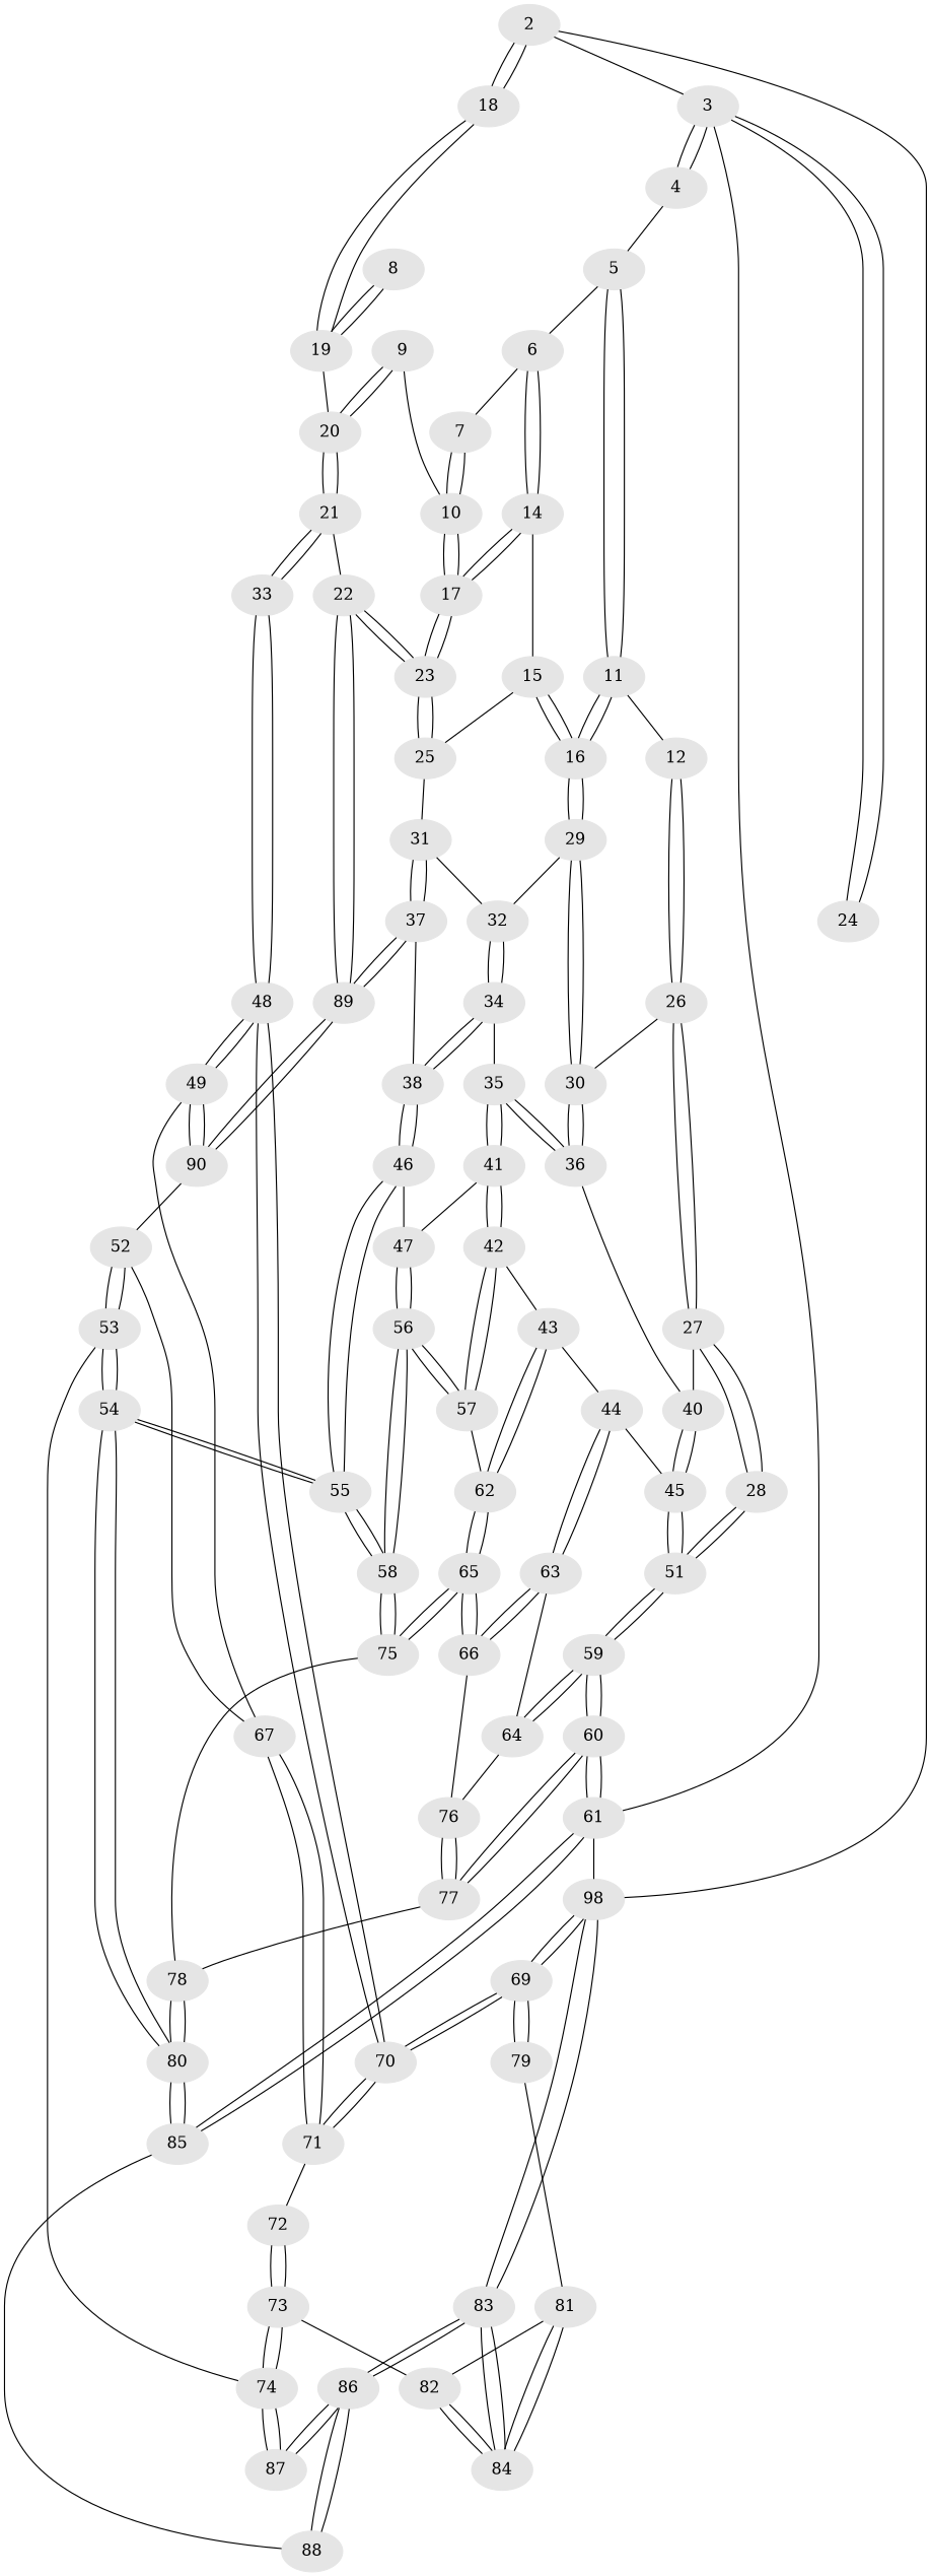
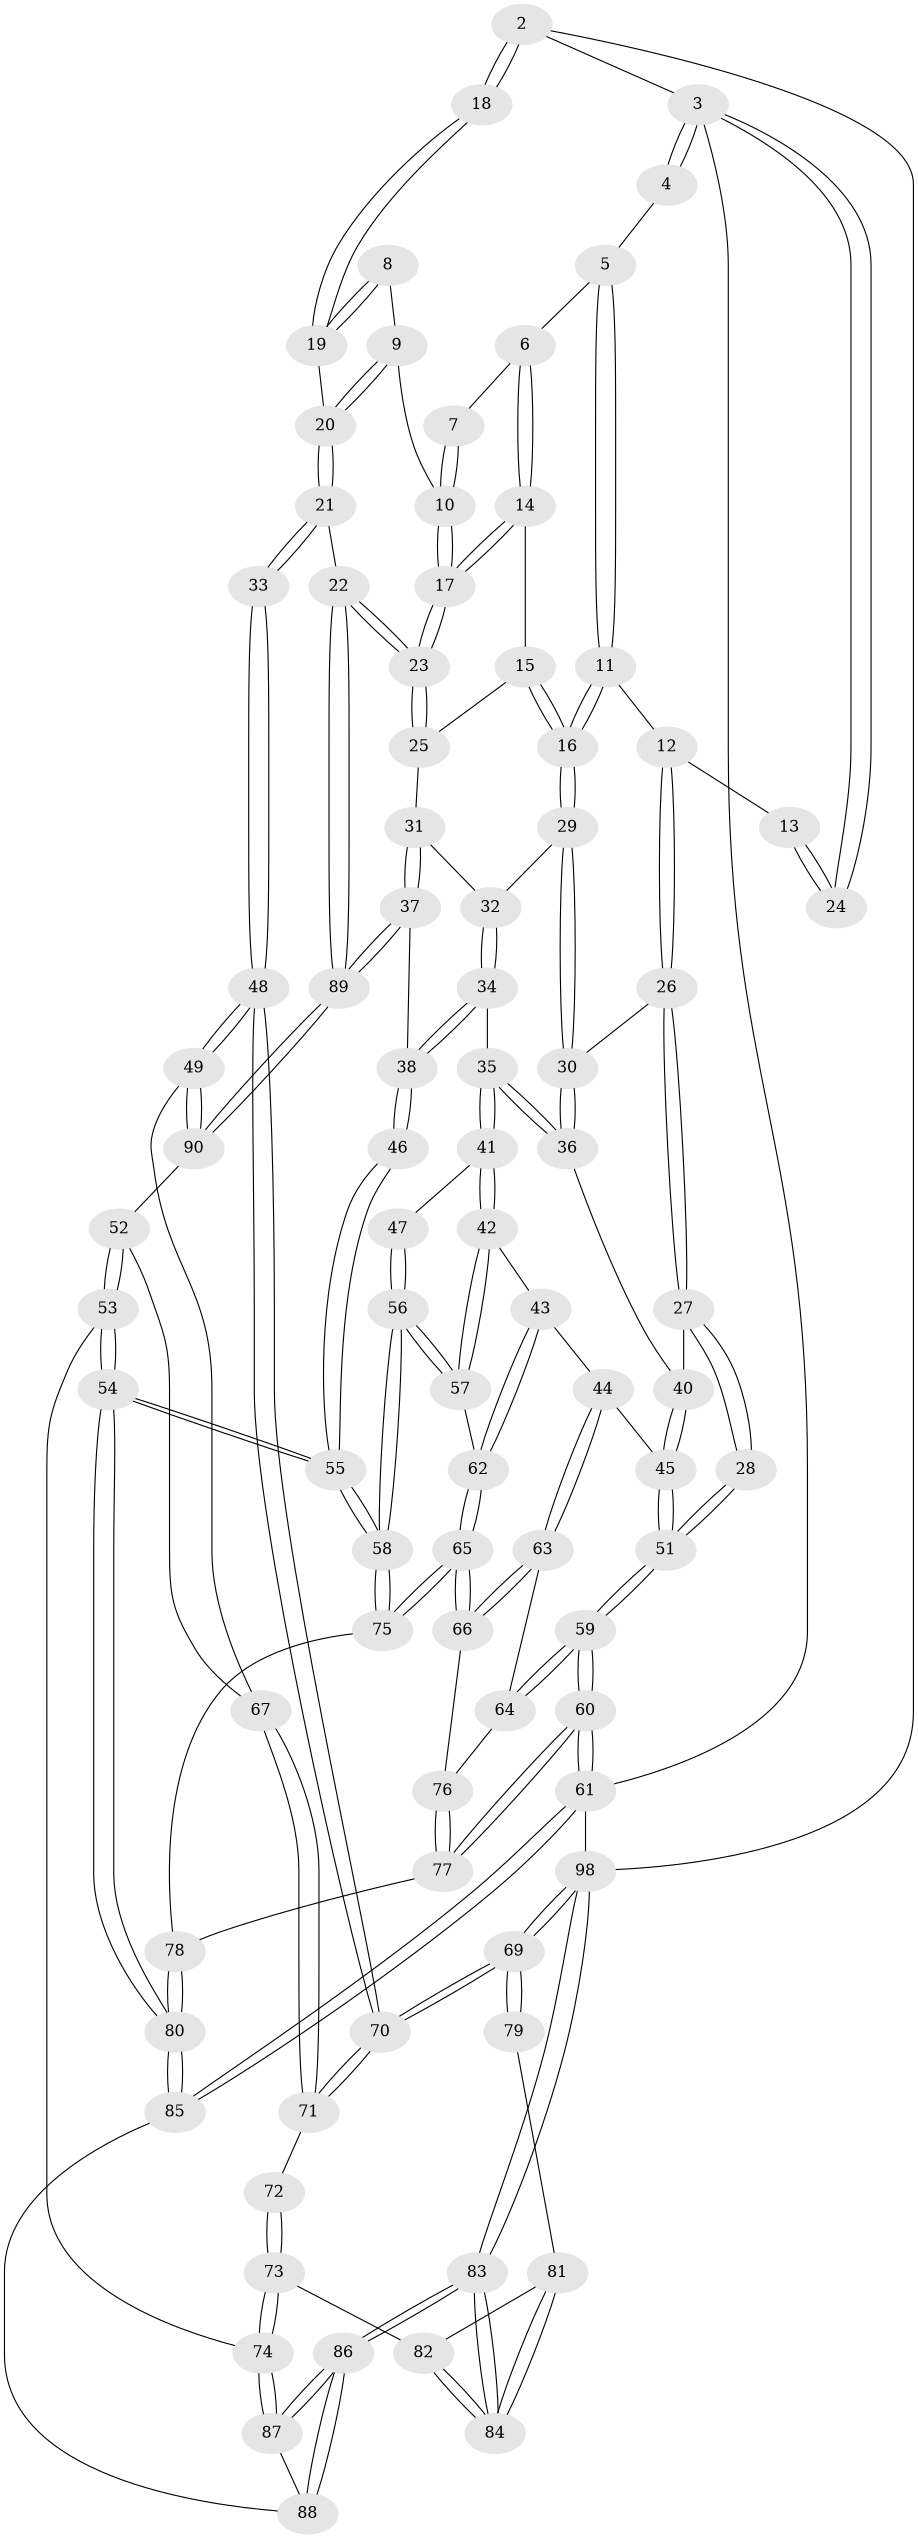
  graph {
    node [color=gray90 style=filled]
    2
    3
    18
    n4 [label=98]
    8
    9
    19
    4
    24
    61
    69
    83
    5
    85
    6
    11
+   13
    7
    14
    12
    16
    10
    17
    15
    20
    21
    23
    26
    29
    27
    30
    25
    31
    32
    33
    48
    22
    n38 [label=89]
    n39 [label=90]
    28
    51
    37
    40
    36
    45
    59
    34
    38
    35
    49
    70
    41
    46
    42
    47
    55
    52
    43
    57
    56
    44
    62
    63
    65
    64
    66
    58
    67
    71
    53
    60
    54
    74
    80
    87
    75
    78
    77
    76
    88
    72
    79
    84
    86
    81
    73
    82
    2 -- 3
    2 -- 18
    2 -- 18
    2 -- n4
    3 -- 4
    3 -- 4
    3 -- 24
    3 -- 24
    3 -- 61
    18 -- 19
    18 -- 19
    n4 -- 69
    n4 -- 69
    n4 -- 83
    n4 -- 83
+   8 -- 9
    8 -- 19
    8 -- 19
    9 -- 10
    9 -- 20
    9 -- 20
    19 -- 20
    4 -- 5
    61 -- n4
    61 -- 85
    61 -- 85
    69 -- 70
    69 -- 70
    69 -- 79
    69 -- 79
    83 -- 84
    83 -- 84
    83 -- 86
    83 -- 86
    5 -- 6
    5 -- 11
    5 -- 11
    85 -- 88
    6 -- 7
    6 -- 14
    6 -- 14
    11 -- 12
    11 -- 16
    11 -- 16
+   13 -- 24
+   13 -- 24
    7 -- 10
    7 -- 10
    14 -- 17
    14 -- 17
    14 -- 15
+   12 -- 13
    12 -- 26
    12 -- 26
    16 -- 29
    16 -- 29
    10 -- 17
    10 -- 17
    17 -- 23
    17 -- 23
    15 -- 16
    15 -- 16
    15 -- 25
    20 -- 21
    20 -- 21
    21 -- 33
    21 -- 33
    21 -- 22
    23 -- 25
    23 -- 25
    26 -- 27
    26 -- 27
    26 -- 30
    29 -- 30
    29 -- 30
    29 -- 32
    27 -- 28
    27 -- 28
    27 -- 40
    30 -- 36
    30 -- 36
    25 -- 31
    31 -- 32
    31 -- 37
    31 -- 37
    32 -- 34
    32 -- 34
    33 -- 48
    33 -- 48
    48 -- 49
    48 -- 49
    48 -- 70
    48 -- 70
    22 -- 23
    22 -- 23
    22 -- n38
    22 -- n38
    n38 -- n39
    n38 -- n39
    n39 -- 52
    28 -- 51
    28 -- 51
    51 -- 59
    51 -- 59
    37 -- n38
    37 -- n38
    37 -- 38
    40 -- 45
    40 -- 45
    36 -- 40
    45 -- 51
    45 -- 51
    59 -- 64
    59 -- 64
    59 -- 60
    59 -- 60
    34 -- 38
    34 -- 38
    34 -- 35
    38 -- 46
    38 -- 46
    35 -- 36
    35 -- 36
    35 -- 41
    35 -- 41
    49 -- n39
    49 -- n39
    49 -- 67
    70 -- 71
    70 -- 71
    41 -- 42
    41 -- 42
    41 -- 47
-   46 -- 47
    46 -- 55
    46 -- 55
    42 -- 43
    42 -- 57
    42 -- 57
    47 -- 56
    47 -- 56
    55 -- 58
    55 -- 58
    52 -- 67
    52 -- 53
    52 -- 53
    43 -- 44
    43 -- 62
    43 -- 62
    57 -- 62
    56 -- 57
    56 -- 57
    56 -- 58
    56 -- 58
    44 -- 45
    44 -- 63
    44 -- 63
    62 -- 65
    62 -- 65
    63 -- 64
    63 -- 66
    63 -- 66
    65 -- 66
    65 -- 66
    65 -- 75
    65 -- 75
    64 -- 76
    66 -- 76
    58 -- 75
    58 -- 75
    67 -- 71
    67 -- 71
    71 -- 72
    53 -- 54
    53 -- 54
    53 -- 74
    60 -- 61
    60 -- 61
    60 -- 77
    60 -- 77
    54 -- 55
    54 -- 55
    54 -- 80
    54 -- 80
    74 -- 87
    74 -- 87
    80 -- 85
    80 -- 85
+   87 -- 88
    75 -- 78
    78 -- 80
    78 -- 80
    77 -- 78
    76 -- 77
    76 -- 77
    72 -- 73
    72 -- 73
    79 -- 81
    86 -- 87
    86 -- 87
    86 -- 88
    86 -- 88
    81 -- 84
    81 -- 84
    81 -- 82
    73 -- 74
    73 -- 74
    73 -- 82
    82 -- 84
    82 -- 84
  }
